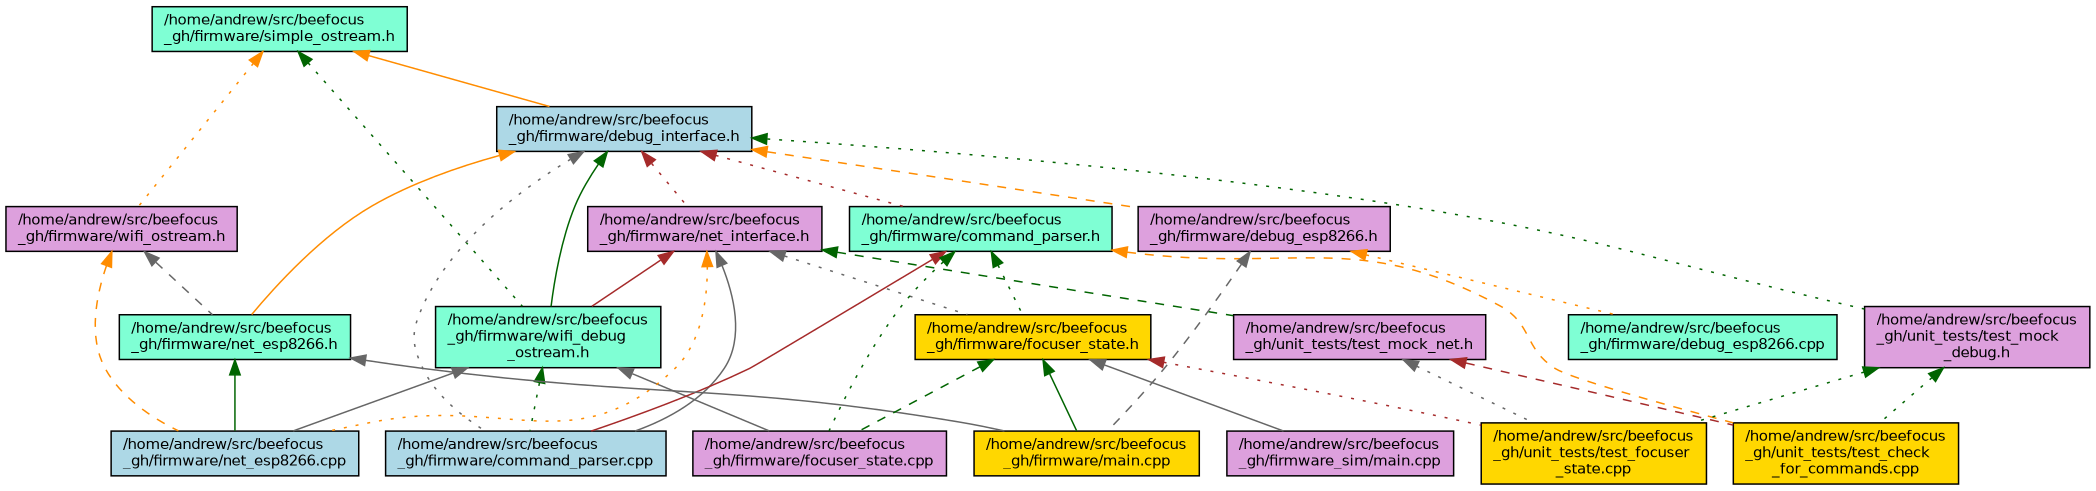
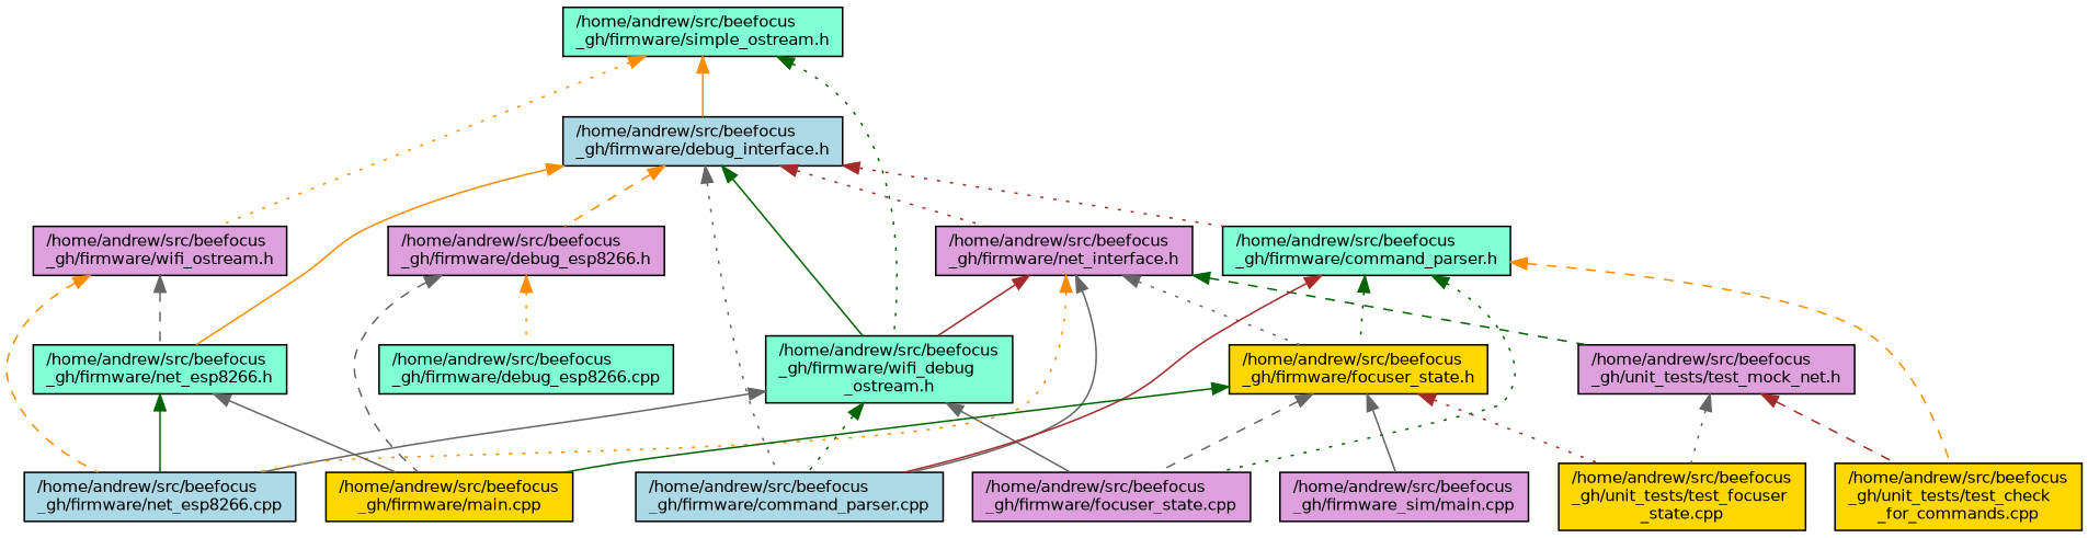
  digraph {
    node [color=black fillcolor=plum fontname=Helvetica fontsize=10 shape=record style=filled]
    edge [color=darkgreen dir=back fontname=Helvetica fontsize=10 labelfontname=Helvetica labelfontsize=10 style=dotted]
    n1 [fillcolor=aquamarine fontcolor=black height=0.2 label="/home/andrew/src/beefocus\l_gh/firmware/simple_ostream.h" width=0.4]
    n2 [fillcolor=lightblue height=0.2 label="/home/andrew/src/beefocus\l_gh/firmware/debug_interface.h" width=0.4]
    n3 [fillcolor=aquamarine height=0.2 label="/home/andrew/src/beefocus\l_gh/firmware/wifi_debug\l_ostream.h" width=0.4]
    n4 [height=0.2 label="/home/andrew/src/beefocus\l_gh/firmware/wifi_ostream.h" width=0.4]
    n5 [height=0.2 label="/home/andrew/src/beefocus\l_gh/firmware/net_interface.h" width=0.4]
    n6 [fillcolor=lightblue height=0.2 label="/home/andrew/src/beefocus\l_gh/firmware/command_parser.cpp" width=0.4]
    n7 [fillcolor=aquamarine height=0.2 label="/home/andrew/src/beefocus\l_gh/firmware/command_parser.h" width=0.4]
    n8 [height=0.2 label="/home/andrew/src/beefocus\l_gh/firmware/debug_esp8266.h" width=0.4]
    n9 [fillcolor=aquamarine height=0.2 label="/home/andrew/src/beefocus\l_gh/firmware/net_esp8266.h" width=0.4]
-   n10 [height=0.2 label="/home/andrew/src/beefocus\l_gh/unit_tests/test_mock\l_debug.h" width=0.4]
    n11 [fillcolor=lightblue height=0.2 label="/home/andrew/src/beefocus\l_gh/firmware/net_esp8266.cpp" width=0.4]
    n12 [height=0.2 label="/home/andrew/src/beefocus\l_gh/firmware/focuser_state.cpp" width=0.4]
    n13 [fillcolor=gold height=0.2 label="/home/andrew/src/beefocus\l_gh/firmware/focuser_state.h" width=0.4]
    n14 [height=0.2 label="/home/andrew/src/beefocus\l_gh/unit_tests/test_mock_net.h" width=0.4]
    n15 [fillcolor=gold height=0.2 label="/home/andrew/src/beefocus\l_gh/unit_tests/test_check\l_for_commands.cpp" width=0.4]
    n16 [fillcolor=gold height=0.2 label="/home/andrew/src/beefocus\l_gh/firmware/main.cpp" width=0.4]
    n17 [fillcolor=aquamarine height=0.2 label="/home/andrew/src/beefocus\l_gh/firmware/debug_esp8266.cpp" width=0.4]
    n18 [fillcolor=gold height=0.2 label="/home/andrew/src/beefocus\l_gh/unit_tests/test_focuser\l_state.cpp" width=0.4]
    n19 [height=0.2 label="/home/andrew/src/beefocus\l_gh/firmware_sim/main.cpp" width=0.4]
    n1 -> n2 [color=darkorange style=solid]
    n1 -> n3
    n1 -> n4 [color=darkorange]
    n2 -> n3 [style=solid]
    n2 -> n5 [color=brown]
    n2 -> n6 [color=gray40]
    n2 -> n7 [color=brown]
    n2 -> n8 [color=darkorange style=dashed]
    n2 -> n9 [color=darkorange style=solid]
-   n2 -> n10
    n3 -> n6
    n3 -> n11 [color=gray40 style=solid]
    n3 -> n12 [color=gray40 style=solid]
    n4 -> n9 [color=gray40 style=dashed]
    n4 -> n11 [color=darkorange style=dashed]
    n5 -> n3 [color=brown style=solid]
    n5 -> n6 [color=gray40 style=solid]
    n5 -> n11 [color=darkorange]
    n5 -> n13 [color=gray40]
    n5 -> n14 [style=dashed]
    n7 -> n6 [color=brown style=solid]
    n7 -> n12
    n7 -> n13
    n7 -> n15 [color=darkorange style=dashed]
    n8 -> n16 [color=gray40 style=dashed]
    n8 -> n17 [color=darkorange]
    n9 -> n11 [style=solid]
    n9 -> n16 [color=gray40 style=solid]
-   n10 -> n15
-   n10 -> n18
-   n13 -> n12 [style=dashed]
+   n13 -> n12 [color=gray40 style=dashed]
    n13 -> n16 [style=solid]
    n13 -> n18 [color=brown]
    n13 -> n19 [color=gray40 style=solid]
    n14 -> n15 [color=brown style=dashed]
    n14 -> n18 [color=gray40]
  }
